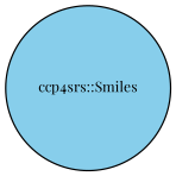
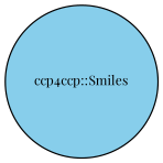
  digraph {
    rankdir=LR
    fontname="Playfair Display"
-   n1 [color=black fillcolor=skyblue fontname="Playfair Display" fontsize=10 height=0.2 label="ccp4srs::Smiles" shape=circle style=filled width=0.4]
+   n1 [color=black fillcolor=skyblue fontname="Playfair Display" fontsize=10 height=0.2 label="ccp4ccp::Smiles" shape=circle style=filled width=0.4]
  }
